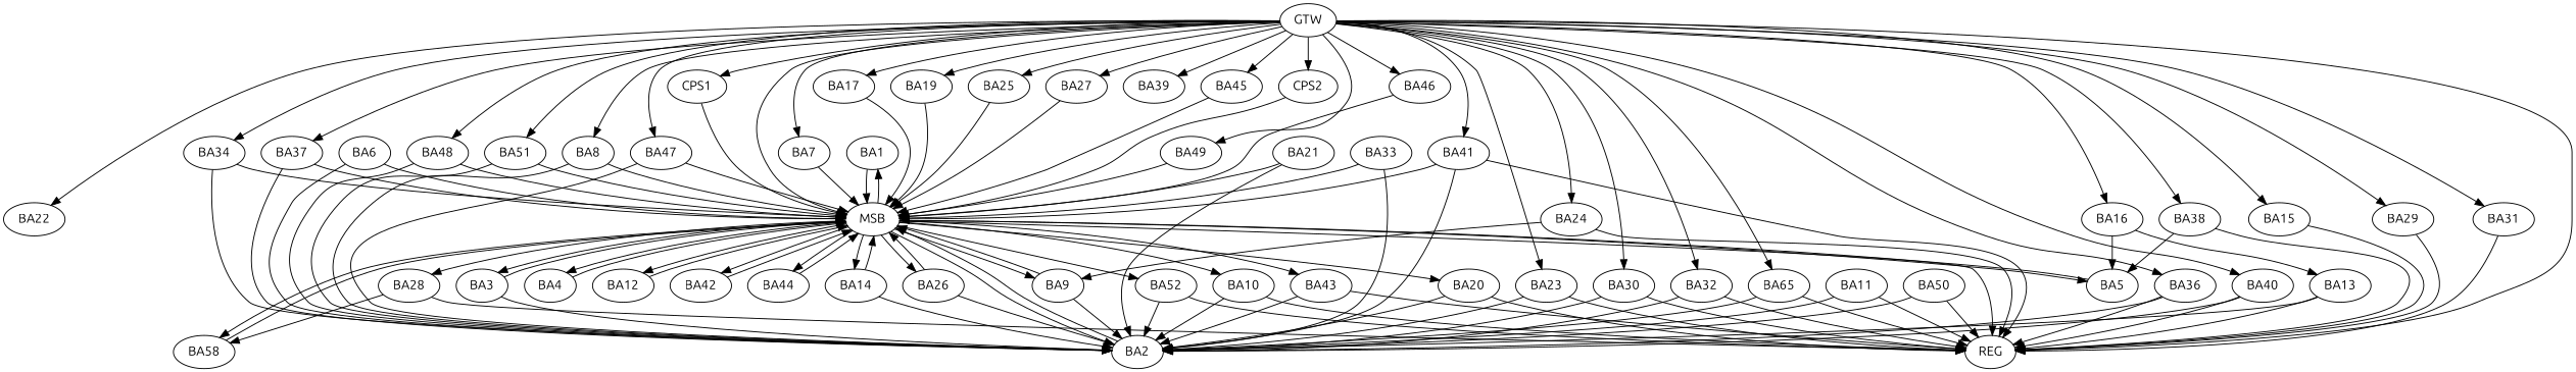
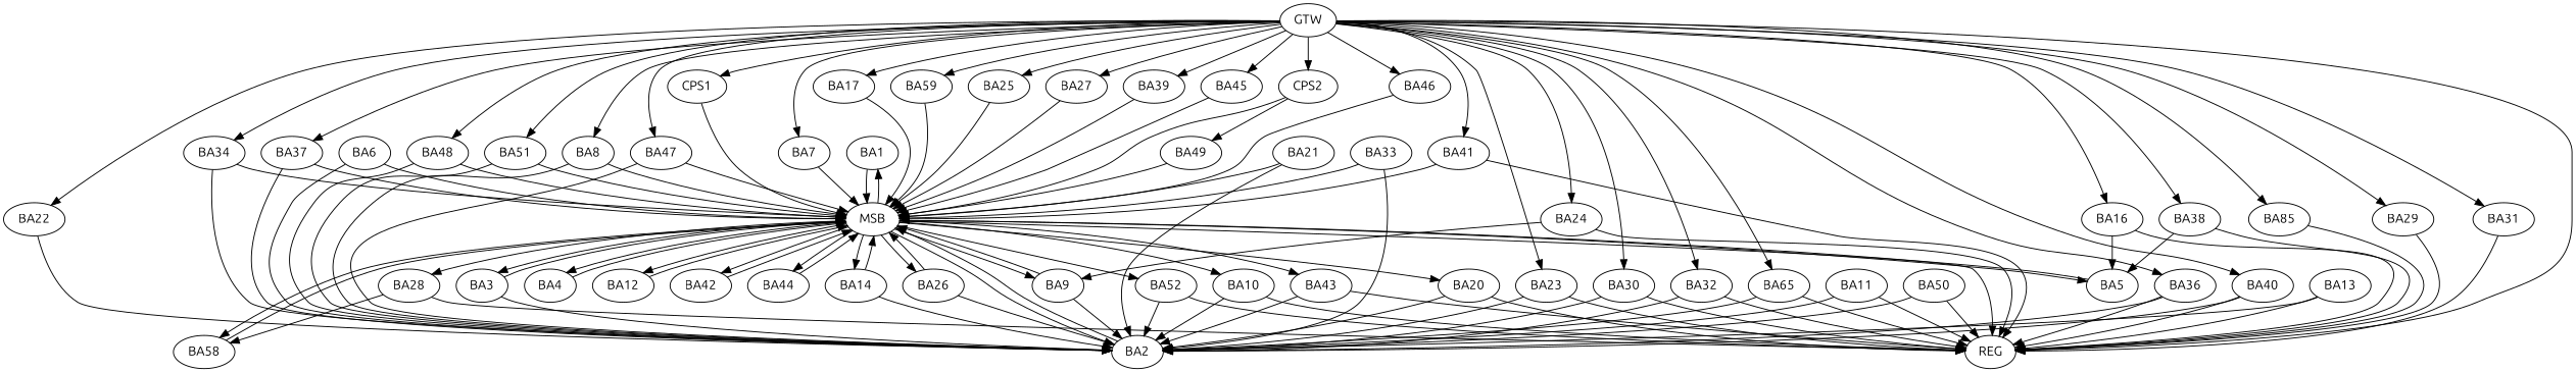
  strict digraph {
    fontname=Ubuntu
    node [fontname=Ubuntu]
    edge [fontname=Ubuntu]
    n1 [label=BA1]
    n2 [label=MSB]
    n3 [label=BA2]
    n4 [label=BA3]
    n5 [label=BA4]
    n6 [label=BA5]
    n7 [label=BA9]
    n8 [label=BA10]
    n9 [label=REG]
    n10 [label=BA12]
    n11 [label=BA14]
    n12 [label=BA58]
    n13 [label=BA20]
    n14 [label=BA26]
    n15 [label=BA28]
    n16 [label=BA42]
    n17 [label=BA43]
    n18 [label=BA44]
    n19 [label=BA52]
    n20 [label=BA6]
    n21 [label=BA7]
    n22 [label=BA8]
    n23 [label=BA11]
    n24 [label=BA13]
-   n25 [label=BA15]
+   n25 [label=BA85]
    n26 [label=BA16]
    n27 [label=BA17]
-   n28 [label=BA19]
+   n28 [label=BA59]
    n29 [label=BA21]
    n30 [label=BA22]
    n31 [label=BA23]
    n32 [label=BA24]
    n33 [label=BA25]
    n34 [label=BA27]
    n35 [label=BA29]
    n36 [label=BA30]
    n37 [label=BA31]
    n38 [label=BA32]
    n39 [label=BA33]
    n40 [label=BA34]
    n41 [label=BA65]
    n42 [label=BA36]
    n43 [label=BA37]
    n44 [label=BA38]
    n45 [label=BA39]
    n46 [label=BA40]
    n47 [label=BA41]
    n48 [label=BA45]
    n49 [label=BA46]
    n50 [label=BA47]
    n51 [label=BA48]
    n52 [label=BA49]
    n53 [label=BA50]
    n54 [label=BA51]
    n55 [label=CPS1]
    n56 [label=CPS2]
    n57 [label=GTW]
    n1 -> n2
    n2 -> n1
    n2 -> n3
    n2 -> n4
    n2 -> n5
    n2 -> n6
    n2 -> n7
    n2 -> n8
    n2 -> n9
    n2 -> n10
    n2 -> n11
    n2 -> n12
    n2 -> n13
    n2 -> n14
    n2 -> n15
    n2 -> n16
    n2 -> n17
    n2 -> n18
    n2 -> n19
    n3 -> n2
    n4 -> n2
    n4 -> n3
    n5 -> n2
    n6 -> n2
    n7 -> n2
    n7 -> n3
    n8 -> n3
    n8 -> n9
    n10 -> n2
    n11 -> n2
    n11 -> n3
    n12 -> n2
    n13 -> n3
    n13 -> n9
    n14 -> n2
    n14 -> n3
    n15 -> n9
    n15 -> n12
    n16 -> n2
    n17 -> n3
    n17 -> n9
    n18 -> n2
    n19 -> n3
    n19 -> n9
    n20 -> n2
    n20 -> n3
    n21 -> n2
    n22 -> n2
    n22 -> n3
    n23 -> n3
    n23 -> n9
    n24 -> n3
    n24 -> n9
    n25 -> n9
    n26 -> n6
-   n26 -> n24
+   n26 -> n9
    n27 -> n2
    n28 -> n2
    n29 -> n2
    n29 -> n3
    n31 -> n3
    n31 -> n9
    n32 -> n7
    n32 -> n9
    n33 -> n2
    n34 -> n2
    n35 -> n9
    n36 -> n3
    n36 -> n9
    n37 -> n9
    n38 -> n3
    n38 -> n9
    n39 -> n2
    n39 -> n3
    n40 -> n2
    n40 -> n3
    n41 -> n3
    n41 -> n9
    n42 -> n3
    n42 -> n9
    n43 -> n2
    n43 -> n3
    n44 -> n6
    n44 -> n9
-   n57 -> n2
+   n45 -> n2
    n46 -> n3
    n46 -> n9
    n47 -> n2
-   n47 -> n3
+   n30 -> n3
    n47 -> n9
    n48 -> n2
    n49 -> n2
    n50 -> n2
    n50 -> n3
    n51 -> n2
    n51 -> n3
    n52 -> n2
    n53 -> n3
    n53 -> n9
    n54 -> n2
    n54 -> n3
    n55 -> n2
    n56 -> n2
    n57 -> n9
    n57 -> n21
    n57 -> n22
    n57 -> n25
    n57 -> n26
    n57 -> n27
    n57 -> n28
    n57 -> n30
    n57 -> n31
    n57 -> n32
    n57 -> n33
    n57 -> n34
    n57 -> n35
    n57 -> n36
    n57 -> n37
    n57 -> n38
    n57 -> n40
    n57 -> n41
    n57 -> n42
    n57 -> n43
    n57 -> n44
    n57 -> n45
    n57 -> n46
    n57 -> n47
    n57 -> n48
    n57 -> n49
    n57 -> n50
    n57 -> n51
-   n57 -> n52
+   n56 -> n52
    n57 -> n54
    n57 -> n55
    n57 -> n56
  }
